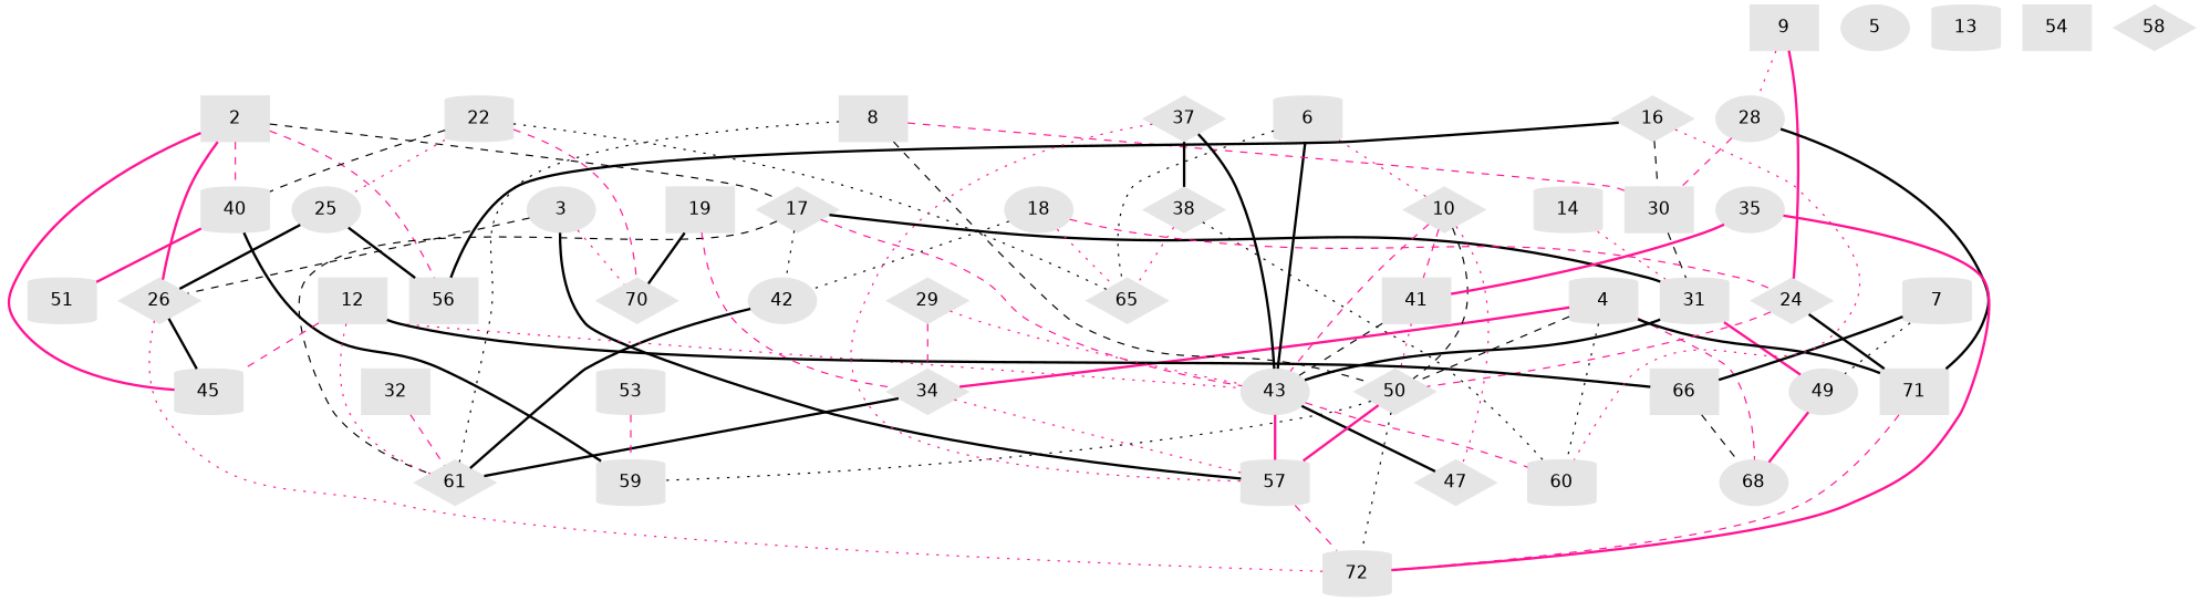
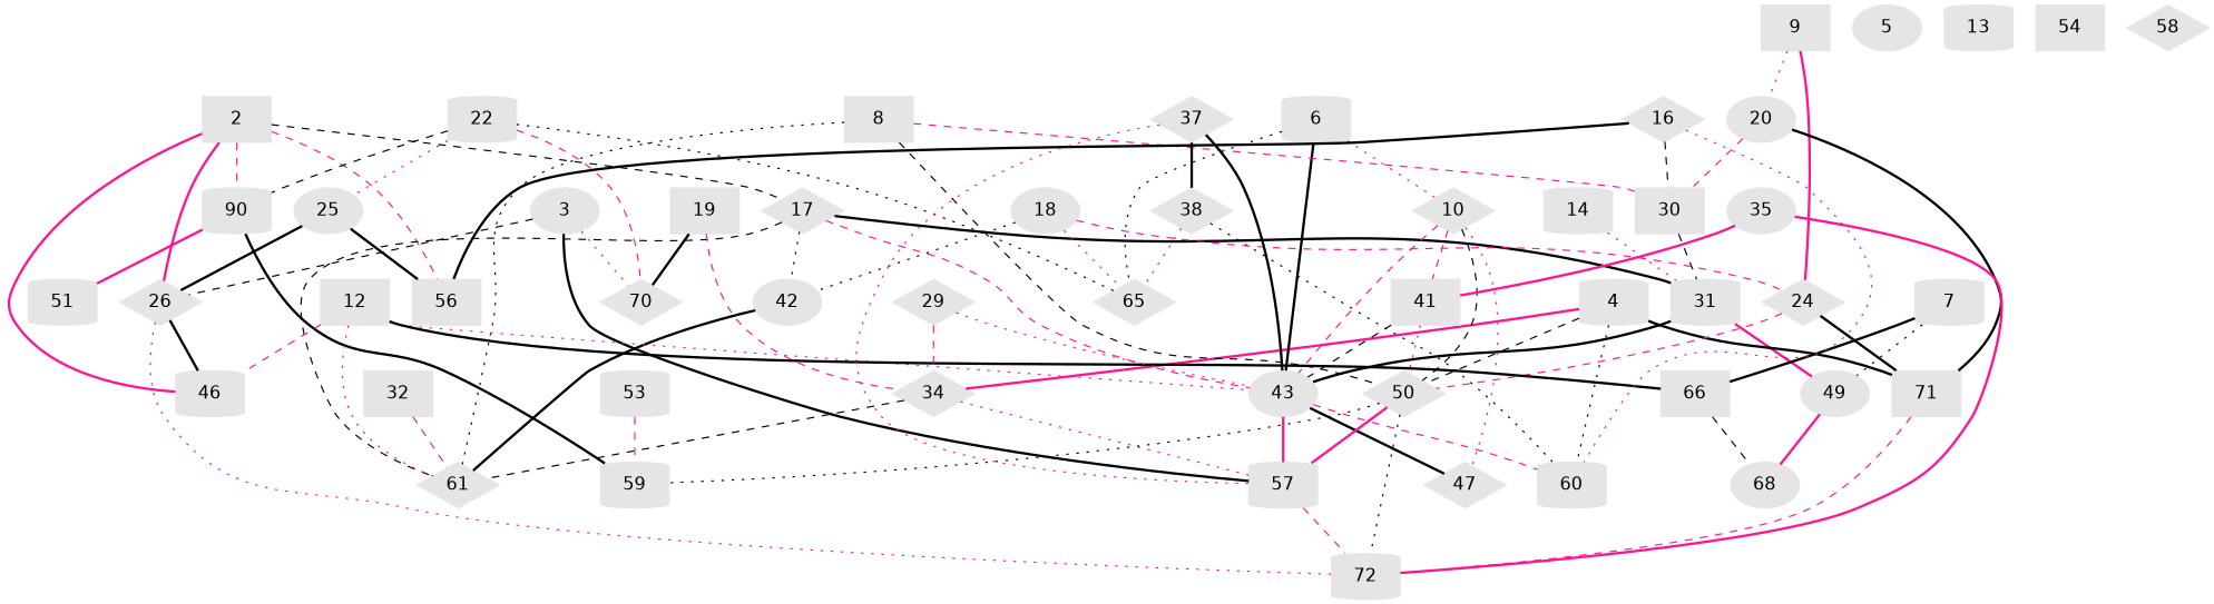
  graph {
    fontname="DejaVu Sans"
    node [color=gray90 fontname="DejaVu Sans" shape=diamond style=filled]
    edge [color=deeppink fontname="DejaVu Sans" style=bold]
    56 [shape=box]
    2 [shape=box super="+46"]
    17 [super="+27+23"]
    26 [super="+73"]
-   40 [shape=cylinder]
-   45 [shape=cylinder super="+63"]
+   40 [shape=cylinder label=90]
+   45 [shape=cylinder super="+63" label=46]
    43 [shape=ellipse super="+74"]
    61
    31 [shape=cylinder super="+52"]
    42 [shape=ellipse]
    72 [shape=cylinder]
    51 [shape=cylinder]
    59 [shape=cylinder]
    3 [shape=ellipse super="+75+69+64"]
    57 [shape=cylinder super="+67"]
    70
    4 [shape=cylinder super="+21+11"]
    34
    50 [super="+55+62"]
    60 [shape=cylinder]
    68 [shape=ellipse super="+77"]
    71 [shape=box]
    5 [shape=ellipse]
    10 [super="+15+48"]
    41 [shape=box]
    47
    6 [shape=cylinder]
    65
    49 [shape=ellipse]
    7 [shape=cylinder]
    66 [shape=box]
    30 [shape=box super="+36"]
    8 [shape=box]
    9 [shape=box]
-   20 [shape=ellipse label=28]
+   20 [shape=ellipse]
    24
    38 [super="+39"]
    12 [shape=box super="+28"]
    13 [shape=cylinder]
    14 [shape=cylinder]
    16
    18 [shape=ellipse]
    19 [shape=box super="+33"]
    22 [shape=cylinder]
    25 [shape=ellipse]
    29
    32 [shape=box]
    35 [shape=ellipse super="+44"]
    37
    53 [shape=cylinder]
    54 [shape=box]
    58
    2 -- 56 [style=dashed]
    2 -- 17 [color=black style=dashed]
    2 -- 26
    2 -- 40 [style=dashed]
    2 -- 45
    17 -- 43 [style=dashed]
    17 -- 61 [color=black style=dashed]
    17 -- 31 [color=black]
    17 -- 42 [color=black style=dotted]
    26 -- 45 [color=black]
    26 -- 72 [style=dotted]
    40 -- 51
    40 -- 59 [color=black]
    43 -- 57
    43 -- 60 [style=dashed]
    43 -- 47 [color=black]
    31 -- 43 [color=black]
    31 -- 49
    42 -- 61 [color=black]
    3 -- 26 [color=black style=dashed]
    3 -- 57 [color=black]
    3 -- 70 [style=dotted]
    57 -- 72 [style=dashed weight=2]
    4 -- 34
    4 -- 50 [color=black style=dashed]
    4 -- 60 [color=black style=dotted]
-   4 -- 68 [style=dashed]
    4 -- 71 [color=black weight=2]
-   34 -- 61 [color=black]
+   34 -- 61 [color=black style=dashed]
    34 -- 57 [style=dotted]
    50 -- 72 [color=black style=dotted]
    50 -- 59 [color=black style=dotted]
    50 -- 57
    71 -- 72 [style=dashed]
    10 -- 43 [style=dashed]
    10 -- 50 [color=black style=dashed weight=2]
    10 -- 41 [style=dashed]
    10 -- 47 [style=dotted]
    41 -- 43 [color=black style=dashed]
    41 -- 50 [style=dotted]
    6 -- 43 [color=black]
    6 -- 10 [style=dotted]
    6 -- 65 [color=black style=dotted]
    49 -- 68
    7 -- 49 [color=black style=dotted]
    7 -- 66 [color=black]
    66 -- 68 [color=black style=dashed]
    30 -- 31 [color=black style=dashed]
    8 -- 61 [color=black style=dotted]
    8 -- 50 [color=black style=dashed]
    8 -- 30 [style=dashed]
    9 -- 20 [style=dotted]
    9 -- 24
    20 -- 71 [color=black]
    20 -- 30 [style=dashed]
    24 -- 50 [style=dashed]
    24 -- 71 [color=black]
    38 -- 60 [color=black style=dotted]
    38 -- 65 [style=dotted]
    12 -- 45 [style=dashed]
    12 -- 43 [style=dotted]
    12 -- 61 [style=dotted]
    12 -- 66 [color=black]
    14 -- 31 [style=dotted]
    16 -- 56 [color=black]
    16 -- 60 [style=dotted]
    16 -- 30 [color=black style=dashed]
    18 -- 42 [color=black style=dotted]
    18 -- 65 [style=dotted]
    18 -- 24 [style=dashed]
    19 -- 70 [color=black]
    19 -- 34 [style=dashed]
    22 -- 40 [color=black style=dashed]
    22 -- 70 [style=dashed]
    22 -- 65 [color=black style=dotted]
    22 -- 25 [style=dotted]
    25 -- 56 [color=black]
    25 -- 26 [color=black]
    29 -- 43 [style=dotted]
    29 -- 34 [style=dashed]
    32 -- 61 [style=dashed]
    35 -- 72
    35 -- 41
    37 -- 43 [color=black]
    37 -- 57 [style=dotted]
    37 -- 38 [color=black]
    53 -- 59 [style=dashed]
  }
